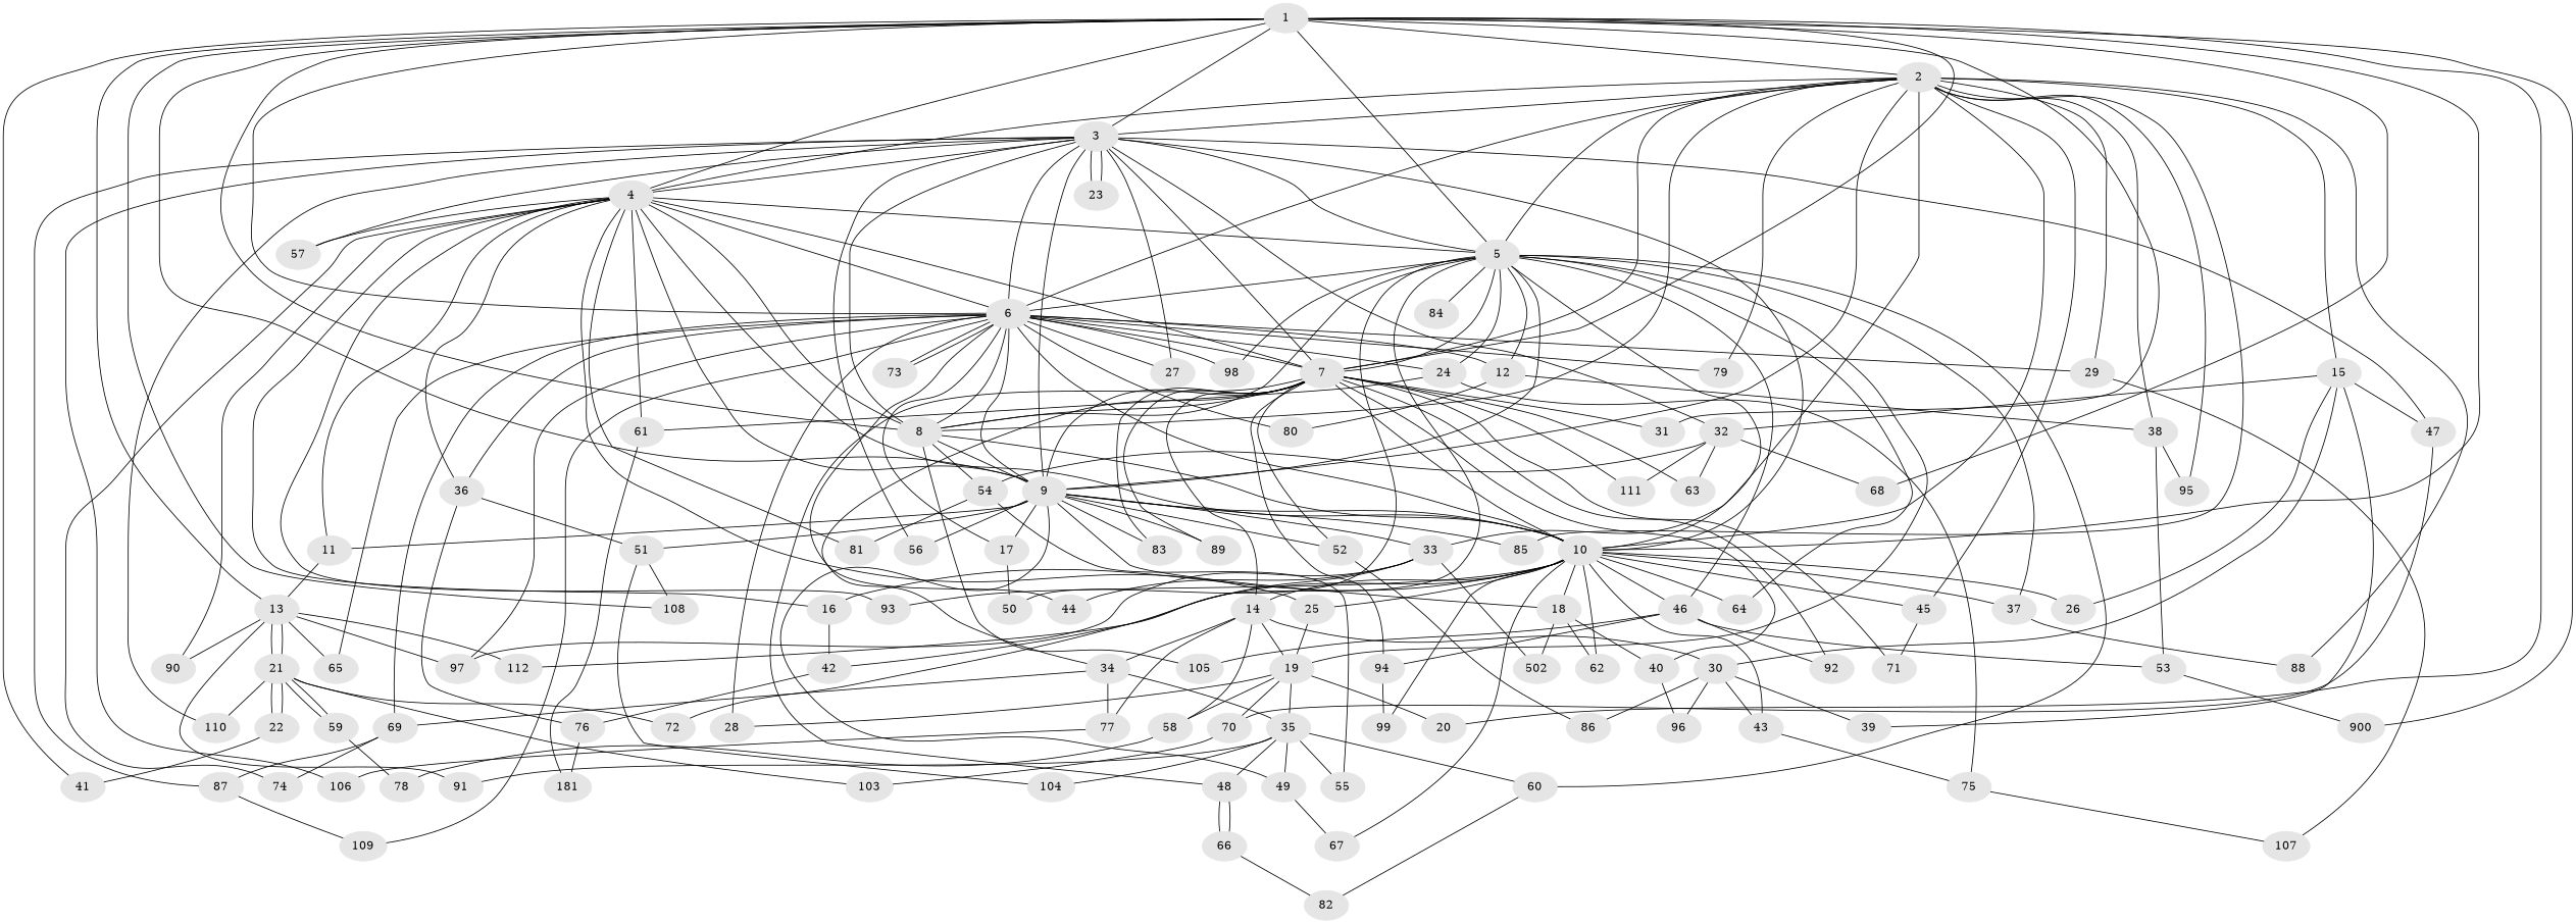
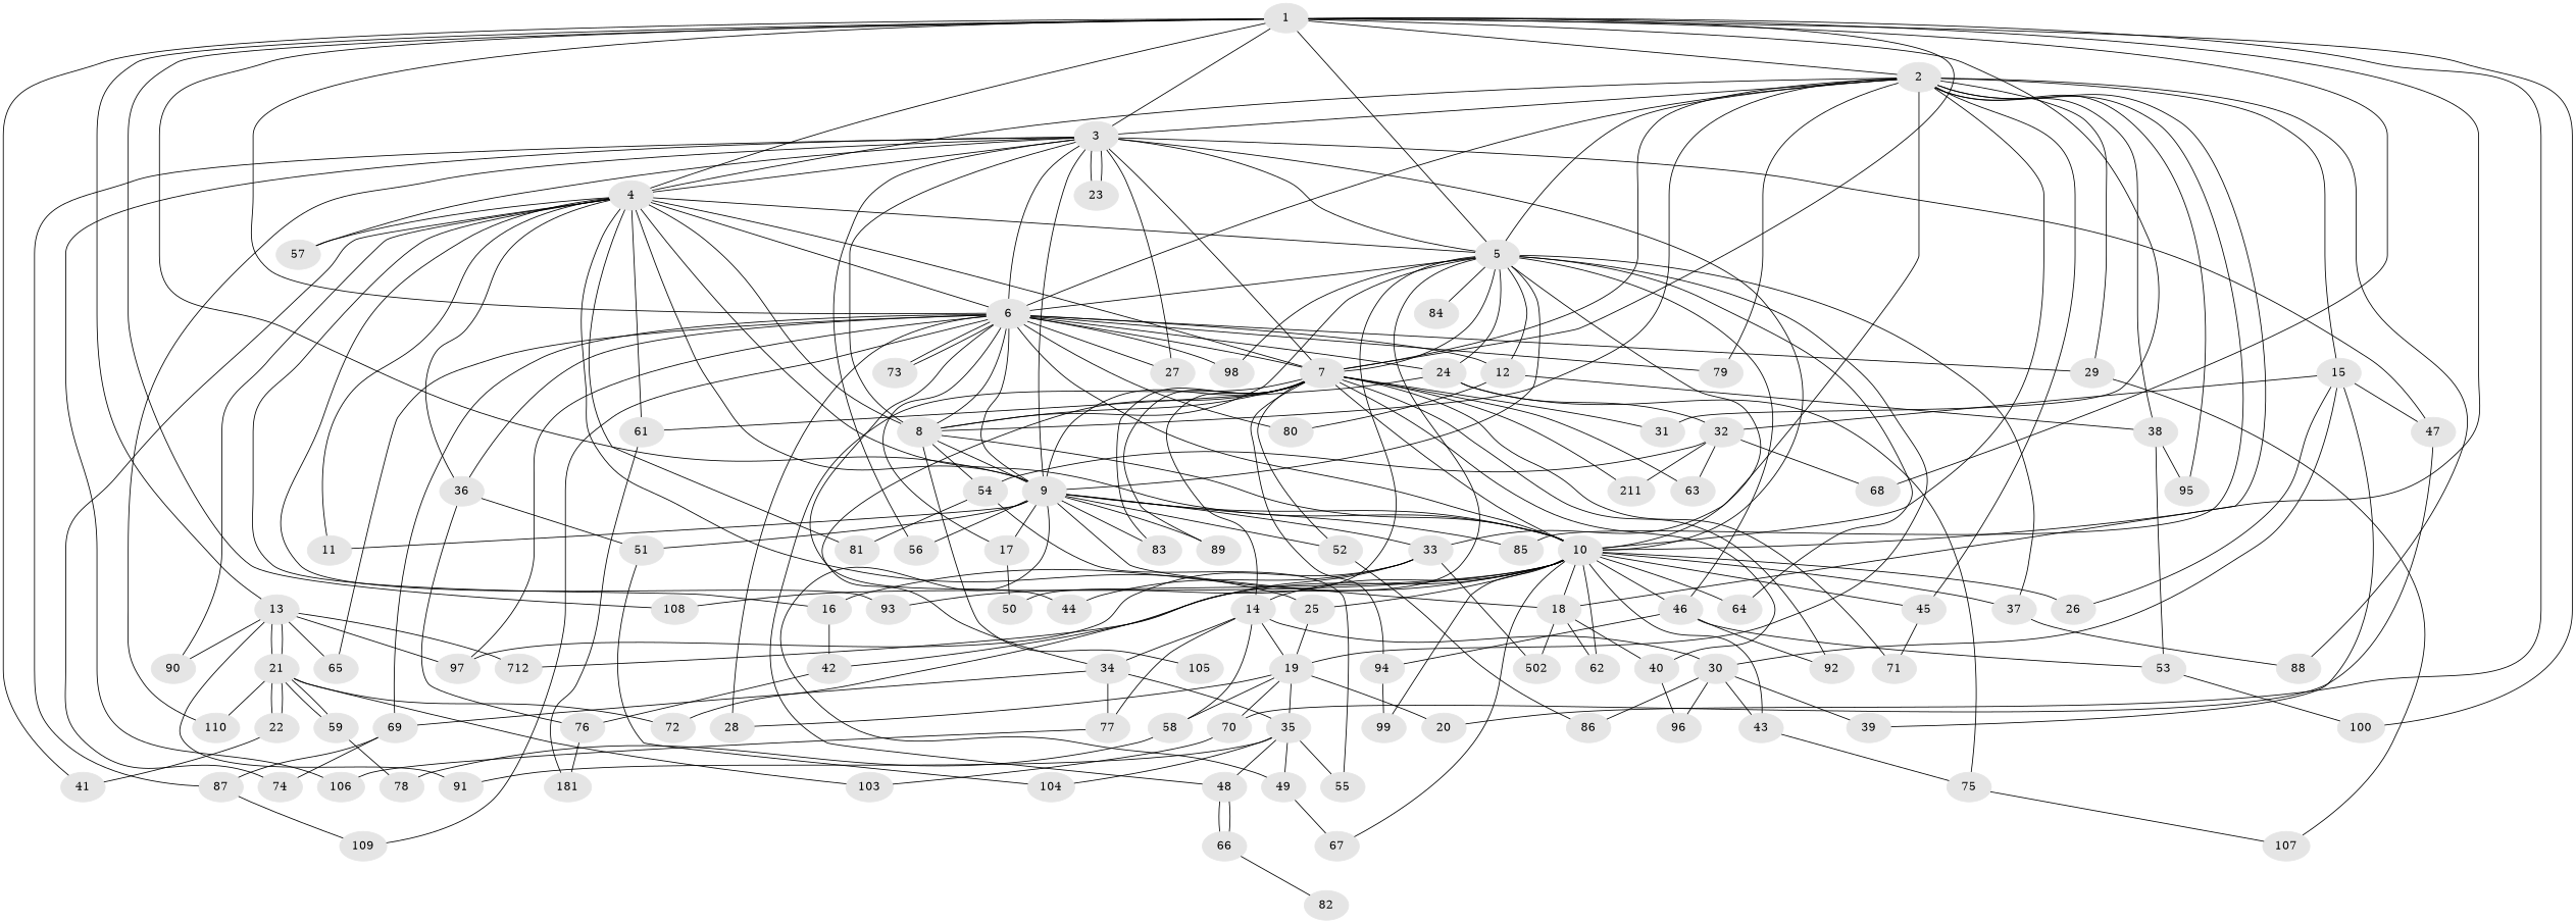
  graph {
    node [color=gray90 style=filled]
    1
    2
    3
    4
    5
    6
    7
    8
    9
    10
    13
    20
    31
    41
    68
-   100 [label=900]
+   100
    108
    15
    29
    33
    38
    45
    79
    85
    88
    95
    23
    27
    32
    47
    56
    57
    87
    106
    110
    11
    25
    36
    61
    74
    81
    90
    93
    16
    12
    19
    24
    37
    42
    46
    50
-   60
    64
    84
    98
    17
    28
    44
    65
    69
    73
    80
    97
    109
    14
    34
    40
    48
    52
    63
    71
    83
    89
    92
    94
-   111
+   111 [label=211]
    54
    105
    18
    49
    51
    26
    43
    62
    67
    99
-   112
+   112 [label=712]
    21
    91
    30
    39
    107
    n93 [label=502]
    72
    53
    70
    76
    n98 [label=181]
    58
    35
    75
    82
    77
    96
    66
    86
    55
    104
    22
    59
    103
    78
    1 -- 2
    1 -- 3
    1 -- 4
    1 -- 5
    1 -- 6
    1 -- 7
-   1 -- 8
    1 -- 9
    1 -- 10
    1 -- 13
    1 -- 20
    1 -- 31
    1 -- 41
    1 -- 68
    1 -- 100
    1 -- 108
    2 -- 3
    2 -- 4
    2 -- 5
    2 -- 6
    2 -- 7
    2 -- 8
-   2 -- 9
+   2 -- 18
    2 -- 10
    2 -- 15
    2 -- 29
    2 -- 33
    2 -- 38
    2 -- 45
    2 -- 79
    2 -- 85
    2 -- 88
    2 -- 95
    3 -- 4
    3 -- 5
    3 -- 6
    3 -- 7
    3 -- 8
    3 -- 9
    3 -- 10
    3 -- 23
    3 -- 23
    3 -- 27
-   3 -- 32
+   24 -- 32
    3 -- 47
    3 -- 56
    3 -- 57
    3 -- 87
    3 -- 106
    3 -- 110
    4 -- 5
    4 -- 6
    4 -- 7
    4 -- 8
    4 -- 9
    4 -- 10
    4 -- 57
    4 -- 11
    4 -- 25
    4 -- 36
    4 -- 61
    4 -- 74
    4 -- 81
    4 -- 90
    4 -- 93
    4 -- 16
    5 -- 6
    5 -- 7
    5 -- 8
    5 -- 9
    5 -- 10
    5 -- 12
    5 -- 19
    5 -- 24
    5 -- 37
    5 -- 42
    5 -- 46
    5 -- 50
-   5 -- 60
    5 -- 64
    5 -- 84
    5 -- 98
    6 -- 7
    6 -- 8
    6 -- 9
    6 -- 10
    6 -- 29
    6 -- 79
    6 -- 27
    6 -- 36
    6 -- 12
    6 -- 24
    6 -- 98
    6 -- 17
    6 -- 28
    6 -- 44
    6 -- 65
    6 -- 69
    6 -- 73
    6 -- 73
    6 -- 80
    6 -- 97
    6 -- 109
    7 -- 8
    7 -- 9
    7 -- 10
    7 -- 31
    7 -- 14
    7 -- 34
    7 -- 40
    7 -- 48
    7 -- 52
    7 -- 63
    7 -- 71
    7 -- 83
    7 -- 89
    7 -- 92
    7 -- 94
    7 -- 111
    8 -- 9
    8 -- 10
    8 -- 54
    8 -- 105
    9 -- 10
    9 -- 33
    9 -- 85
    9 -- 56
    9 -- 11
    9 -- 17
    9 -- 52
    9 -- 83
    9 -- 89
    9 -- 18
    9 -- 49
    9 -- 51
-   51 -- 108
+   10 -- 108
    10 -- 45
    10 -- 25
    10 -- 93
    10 -- 16
    10 -- 37
    10 -- 46
    10 -- 64
    10 -- 14
    10 -- 18
    10 -- 26
    10 -- 43
    10 -- 62
    10 -- 67
    10 -- 99
    10 -- 112
    13 -- 90
    13 -- 65
    13 -- 97
    13 -- 112
    13 -- 21
    13 -- 21
    13 -- 91
    15 -- 32
    15 -- 47
    15 -- 26
    15 -- 30
    15 -- 39
    29 -- 107
    33 -- 44
    33 -- 97
    33 -- n93
    33 -- 72
    38 -- 95
    38 -- 53
    45 -- 71
    32 -- 68
    32 -- 63
    32 -- 111
    32 -- 54
    47 -- 70
    87 -- 109
-   11 -- 13
    25 -- 19
    36 -- 51
    36 -- 76
    61 -- n98
    16 -- 42
    12 -- 38
    12 -- 80
    19 -- 20
    19 -- 28
    19 -- 70
    19 -- 58
    19 -- 35
    24 -- 61
    24 -- 75
    37 -- 88
    42 -- 76
    46 -- 92
    46 -- 94
-   46 -- 105
    46 -- 53
-   60 -- 82
    17 -- 50
    69 -- 87
    69 -- 74
    14 -- 19
    14 -- 34
    14 -- 30
    14 -- 58
    14 -- 77
    34 -- 69
    34 -- 35
    34 -- 77
    40 -- 96
    48 -- 66
    48 -- 66
    52 -- 86
    94 -- 99
    54 -- 81
    54 -- 55
    18 -- 40
    18 -- 62
    18 -- n93
    49 -- 67
    51 -- 104
    43 -- 75
    21 -- 110
    21 -- 72
    21 -- 22
    21 -- 22
    21 -- 59
    21 -- 59
    21 -- 103
    30 -- 43
    30 -- 39
    30 -- 96
    30 -- 86
    53 -- 100
    70 -- 103
    76 -- n98
    58 -- 78
-   35 -- 60
    35 -- 48
    35 -- 49
    35 -- 91
    35 -- 55
    35 -- 104
    75 -- 107
    77 -- 106
    66 -- 82
    22 -- 41
    59 -- 78
  }
